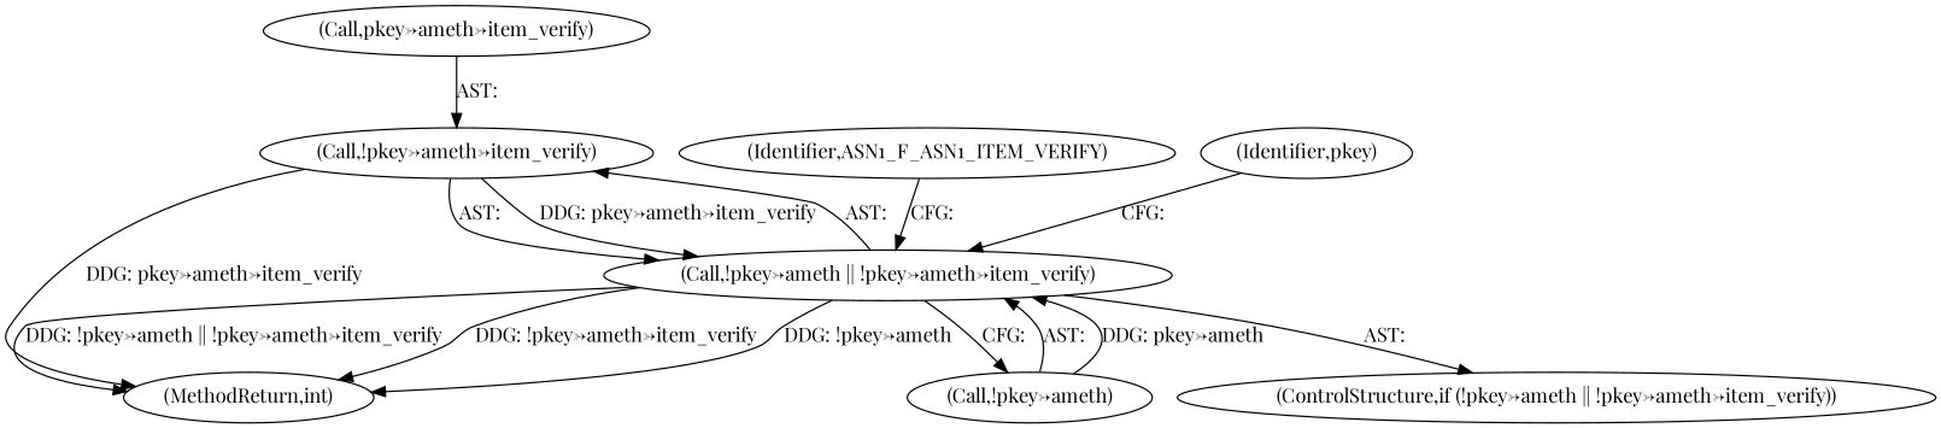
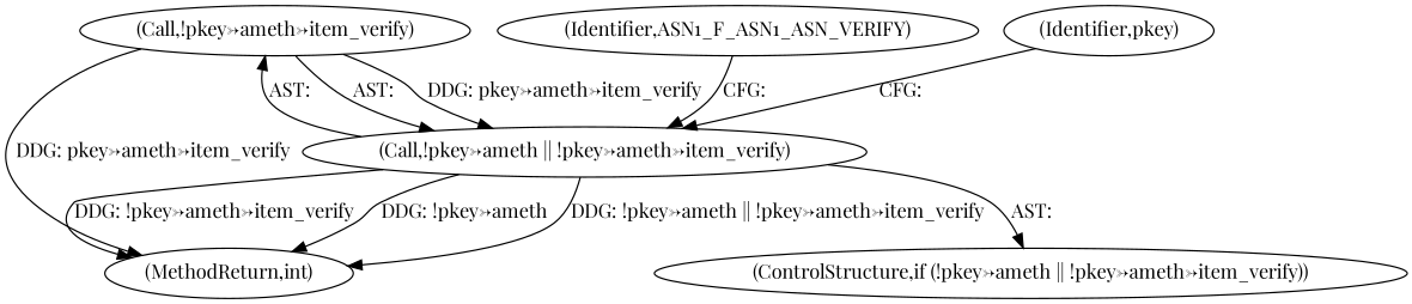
  digraph {
    fontname="Playfair Display"
    node [fontname="Playfair Display"]
    edge [fontname="Playfair Display"]
    n1 [label="(Call,!pkey->ameth->item_verify)"]
    n2 [label="(Call,!pkey->ameth || !pkey->ameth->item_verify)"]
    n3 [label="(MethodReturn,int)"]
-   n4 [label="(Call,!pkey->ameth)"]
    n5 [label="(ControlStructure,if (!pkey->ameth || !pkey->ameth->item_verify))"]
-   n6 [label="(Call,pkey->ameth->item_verify)"]
-   n7 [label="(Identifier,ASN1_F_ASN1_ITEM_VERIFY)"]
+   n7 [label="(Identifier,ASN1_F_ASN1_ASN_VERIFY)"]
    n8 [label="(Identifier,pkey)"]
    n1 -> n2 [label="AST: "]
    n1 -> n2 [label="DDG: pkey->ameth->item_verify"]
    n1 -> n3 [label="DDG: pkey->ameth->item_verify"]
    n2 -> n1 [label="AST: "]
    n2 -> n3 [label="DDG: !pkey->ameth || !pkey->ameth->item_verify"]
    n2 -> n3 [label="DDG: !pkey->ameth->item_verify"]
    n2 -> n3 [label="DDG: !pkey->ameth"]
-   n2 -> n4 [label="CFG: "]
    n2 -> n5 [label="AST: "]
-   n4 -> n2 [label="AST: "]
-   n4 -> n2 [label="DDG: pkey->ameth"]
-   n6 -> n1 [label="AST: "]
    n7 -> n2 [label="CFG: "]
    n8 -> n2 [label="CFG: "]
  }
